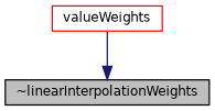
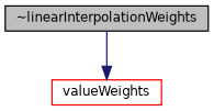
  digraph {
    rankdir=TB
    node [fontname=Helvetica fontsize=10 shape=record]
    n1 [color=black fillcolor=grey75 fontcolor=black height=0.2 label="~linearInterpolationWeights" style=filled width=0.4]
    n2 [color=red height=0.2 label=valueWeights width=0.4]
-   n2 -> n1 [color=midnightblue fontname=Helvetica fontsize=10 labelfontname=Helvetica labelfontsize=10 style=solid]
+   n1 -> n2 [color=midnightblue fontname=Helvetica fontsize=10 labelfontname=Helvetica labelfontsize=10 style=solid]
  }
